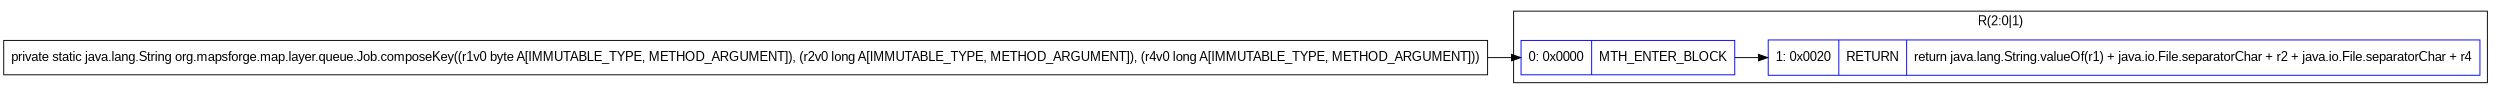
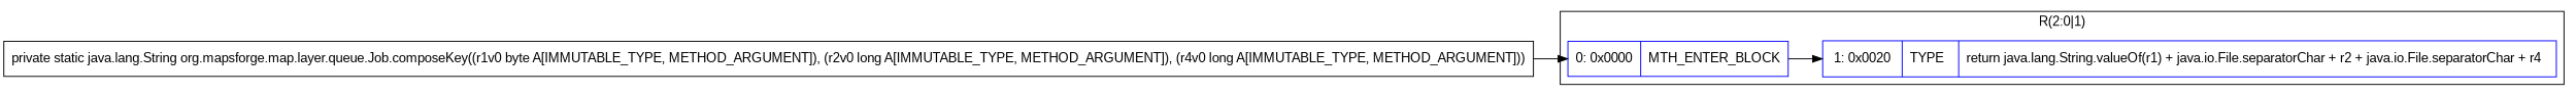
  digraph {
    rankdir=LR
    fontname="Liberation Sans"
    node [color=blue shape=record fontname="Liberation Sans"]
    edge [fontname="Liberation Sans"]
    n1 [label="{0\:\ 0x0000|MTH_ENTER_BLOCK\l}"]
-   n2 [label="{1\:\ 0x0020|RETURN\l|return java.lang.String.valueOf(r1) + java.io.File.separatorChar + r2 + java.io.File.separatorChar + r4\l}"]
+   n2 [label="{1\:\ 0x0020|TYPE\l|return java.lang.String.valueOf(r1) + java.io.File.separatorChar + r2 + java.io.File.separatorChar + r4\l}"]
    n3 [label="{private static java.lang.String org.mapsforge.map.layer.queue.Job.composeKey((r1v0 byte A[IMMUTABLE_TYPE, METHOD_ARGUMENT]), (r2v0 long A[IMMUTABLE_TYPE, METHOD_ARGUMENT]), (r4v0 long A[IMMUTABLE_TYPE, METHOD_ARGUMENT])) }" color=""]
    subgraph cluster_1 {
      label="R(2:0|1)"
      n1
      n2
    }
    n1 -> n2
    n3 -> n1
  }
